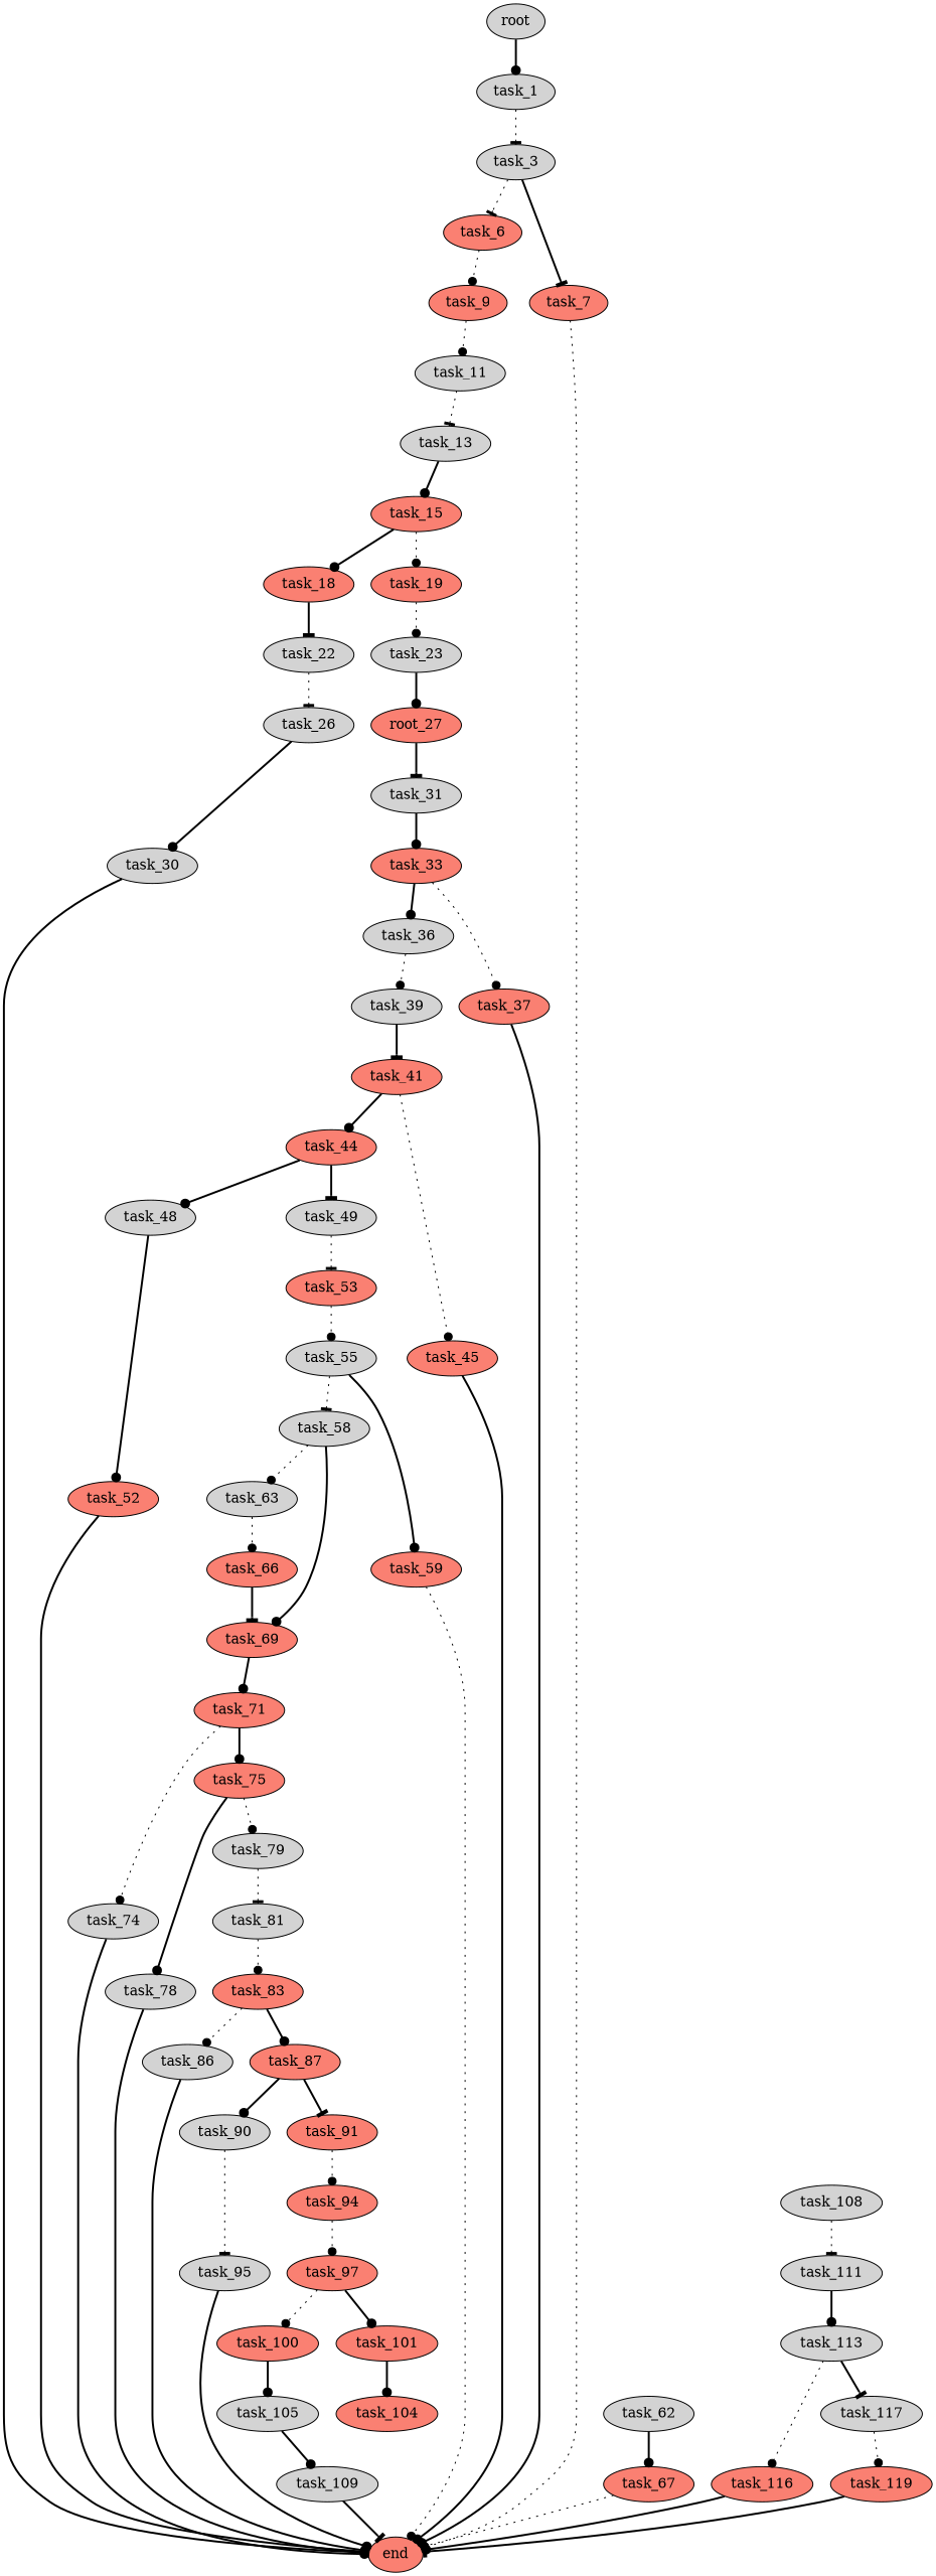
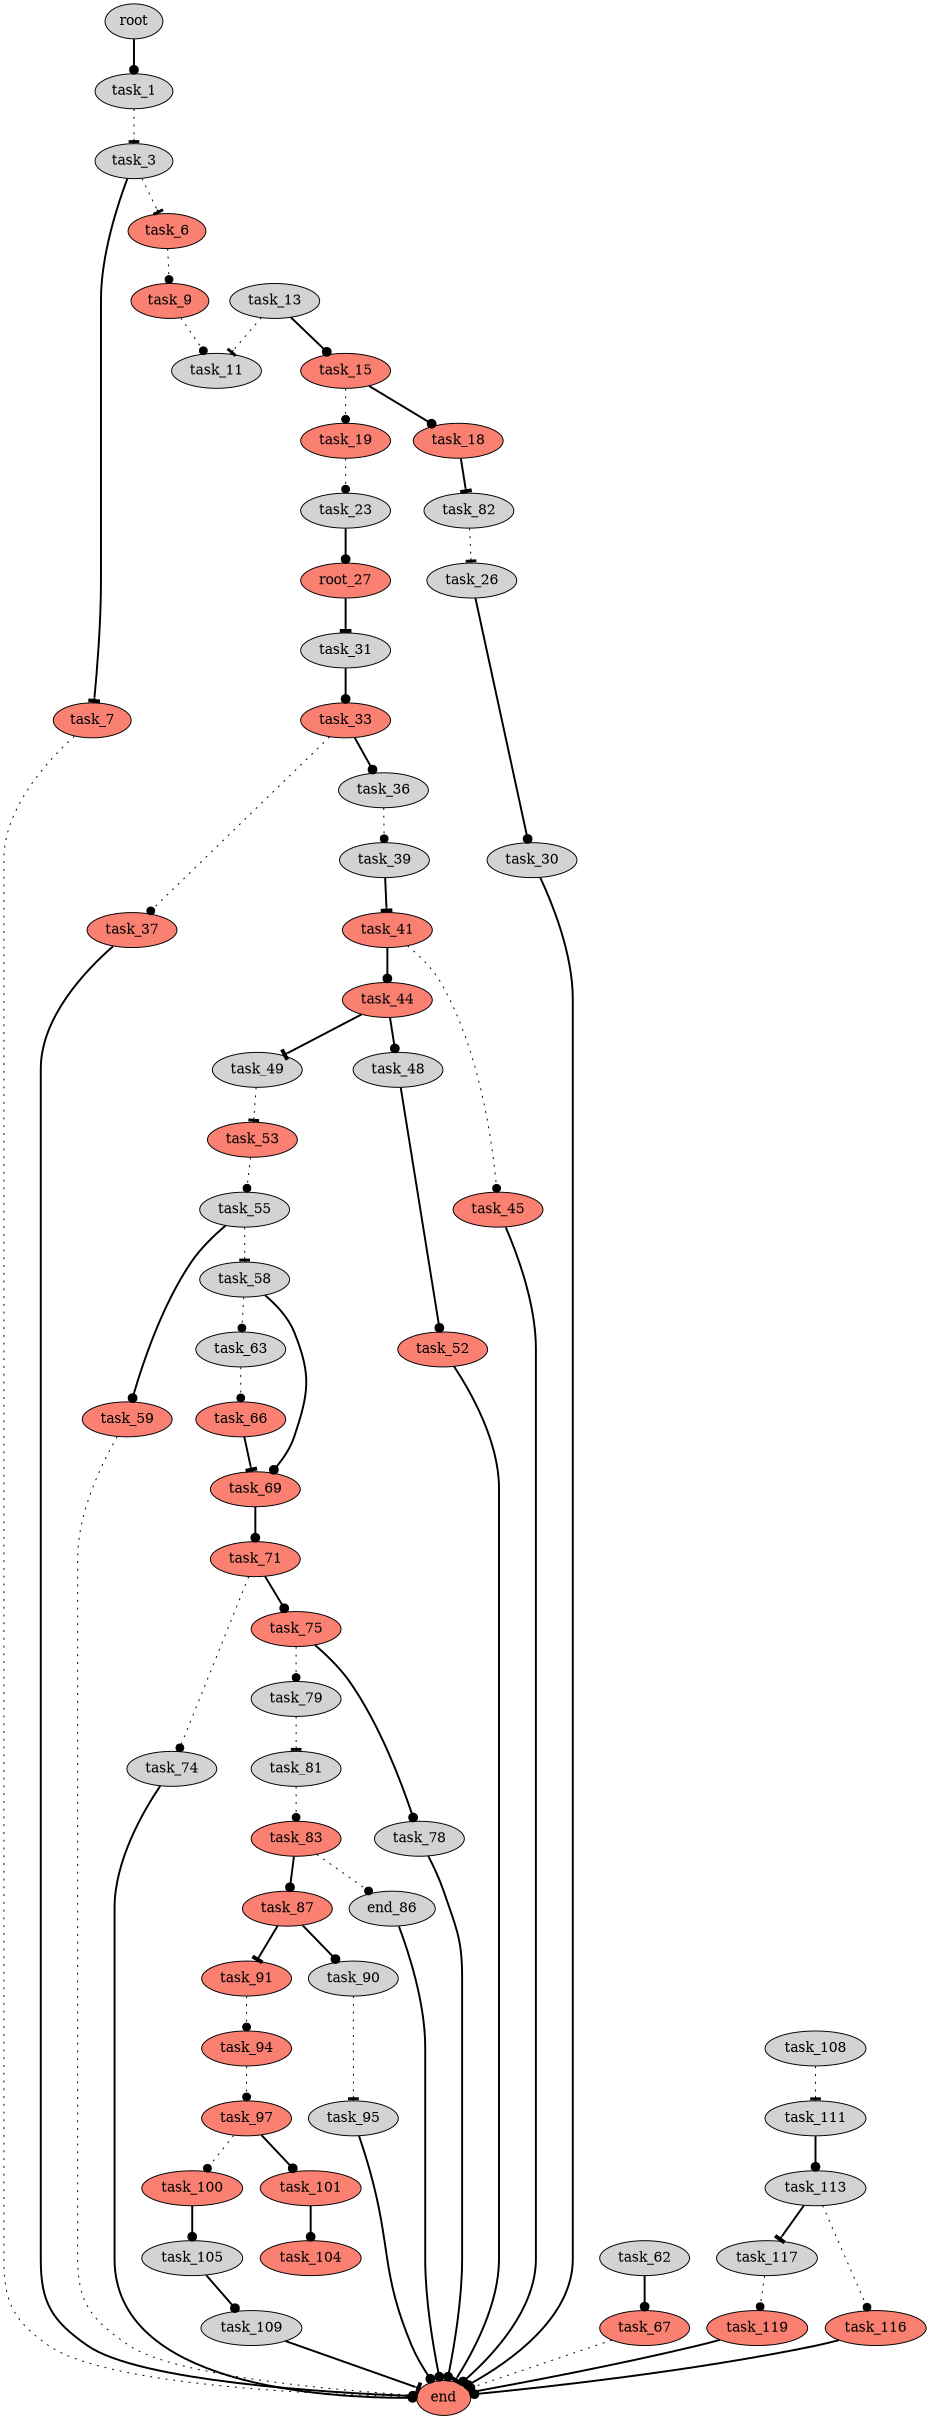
  digraph {
    node [fillcolor=lightgrey style=filled]
    edge [arrowhead=dot style=bold]
    root
    task_1
    task_3
    task_6 [fillcolor=salmon]
    task_7 [fillcolor=salmon]
    task_9 [fillcolor=salmon]
    end [fillcolor=salmon]
    task_11
    task_13
    task_15 [fillcolor=salmon]
    task_18 [fillcolor=salmon]
    task_19 [fillcolor=salmon]
-   task_22
+   task_22 [label=task_82]
    task_23
    task_26
    n16 [fillcolor=salmon label=root_27]
    task_30
    task_31
    task_33 [fillcolor=salmon]
    task_36
    task_37 [fillcolor=salmon]
    task_39
    task_41 [fillcolor=salmon]
    task_44 [fillcolor=salmon]
    task_45 [fillcolor=salmon]
    task_48
    task_49
    task_52 [fillcolor=salmon]
    task_53 [fillcolor=salmon]
    task_55
    task_58
    task_59 [fillcolor=salmon]
    task_63
    task_69 [fillcolor=salmon]
    task_67 [fillcolor=salmon]
    task_62
    task_66 [fillcolor=salmon]
    task_71 [fillcolor=salmon]
    task_74
    task_75 [fillcolor=salmon]
    task_78
    task_79
    task_81
    task_83 [fillcolor=salmon]
-   task_86
+   task_86 [label=end_86]
    task_87 [fillcolor=salmon]
    task_90
    task_91 [fillcolor=salmon]
    task_95
    task_94 [fillcolor=salmon]
    task_97 [fillcolor=salmon]
    task_100 [fillcolor=salmon]
    task_101 [fillcolor=salmon]
    task_105
    task_104 [fillcolor=salmon]
    task_109
    task_108
    task_111
    task_113
    task_116 [fillcolor=salmon]
    task_117
    task_119 [fillcolor=salmon]
    root -> task_1
    task_1 -> task_3 [arrowhead=tee style=dotted]
    task_3 -> task_6 [arrowhead=tee style=dotted]
    task_3 -> task_7 [arrowhead=tee]
    task_6 -> task_9 [style=dotted]
    task_7 -> end [style=dotted]
    task_9 -> task_11 [style=dotted]
-   task_11 -> task_13 [arrowhead=tee style=dotted]
+   task_13 -> task_11 [arrowhead=tee style=dotted]
    task_13 -> task_15
    task_15 -> task_18
    task_15 -> task_19 [style=dotted]
    task_18 -> task_22 [arrowhead=tee]
    task_19 -> task_23 [style=dotted]
    task_22 -> task_26 [arrowhead=tee style=dotted]
    task_23 -> n16
    task_26 -> task_30
    n16 -> task_31 [arrowhead=tee]
    task_30 -> end
    task_31 -> task_33
    task_33 -> task_36
    task_33 -> task_37 [style=dotted]
    task_36 -> task_39 [style=dotted]
    task_37 -> end
    task_39 -> task_41 [arrowhead=tee]
    task_41 -> task_44
    task_41 -> task_45 [style=dotted]
    task_44 -> task_48
    task_44 -> task_49 [arrowhead=tee]
    task_45 -> end
    task_48 -> task_52
    task_49 -> task_53 [arrowhead=tee style=dotted]
    task_52 -> end [arrowhead=tee]
    task_53 -> task_55 [style=dotted]
    task_55 -> task_58 [arrowhead=tee style=dotted]
    task_55 -> task_59
    task_58 -> task_63 [style=dotted]
    task_58 -> task_69
    task_59 -> end [style=dotted]
    task_63 -> task_66 [style=dotted]
    task_69 -> task_71
    task_67 -> end [style=dotted]
    task_62 -> task_67
    task_66 -> task_69 [arrowhead=tee]
    task_71 -> task_74 [style=dotted]
    task_71 -> task_75
    task_74 -> end
    task_75 -> task_78
    task_75 -> task_79 [style=dotted]
    task_78 -> end
    task_79 -> task_81 [arrowhead=tee style=dotted]
    task_81 -> task_83 [style=dotted]
    task_83 -> task_86 [style=dotted]
    task_83 -> task_87
    task_86 -> end
    task_87 -> task_90
    task_87 -> task_91 [arrowhead=tee]
    task_90 -> task_95 [arrowhead=tee style=dotted]
    task_91 -> task_94 [style=dotted]
    task_95 -> end
    task_94 -> task_97 [style=dotted]
    task_97 -> task_100 [style=dotted]
    task_97 -> task_101
    task_100 -> task_105
    task_101 -> task_104
    task_105 -> task_109
    task_109 -> end [arrowhead=tee]
    task_108 -> task_111 [arrowhead=tee style=dotted]
    task_111 -> task_113
    task_113 -> task_116 [style=dotted]
    task_113 -> task_117 [arrowhead=tee]
    task_116 -> end
    task_117 -> task_119 [style=dotted]
    task_119 -> end [arrowhead=tee]
  }
